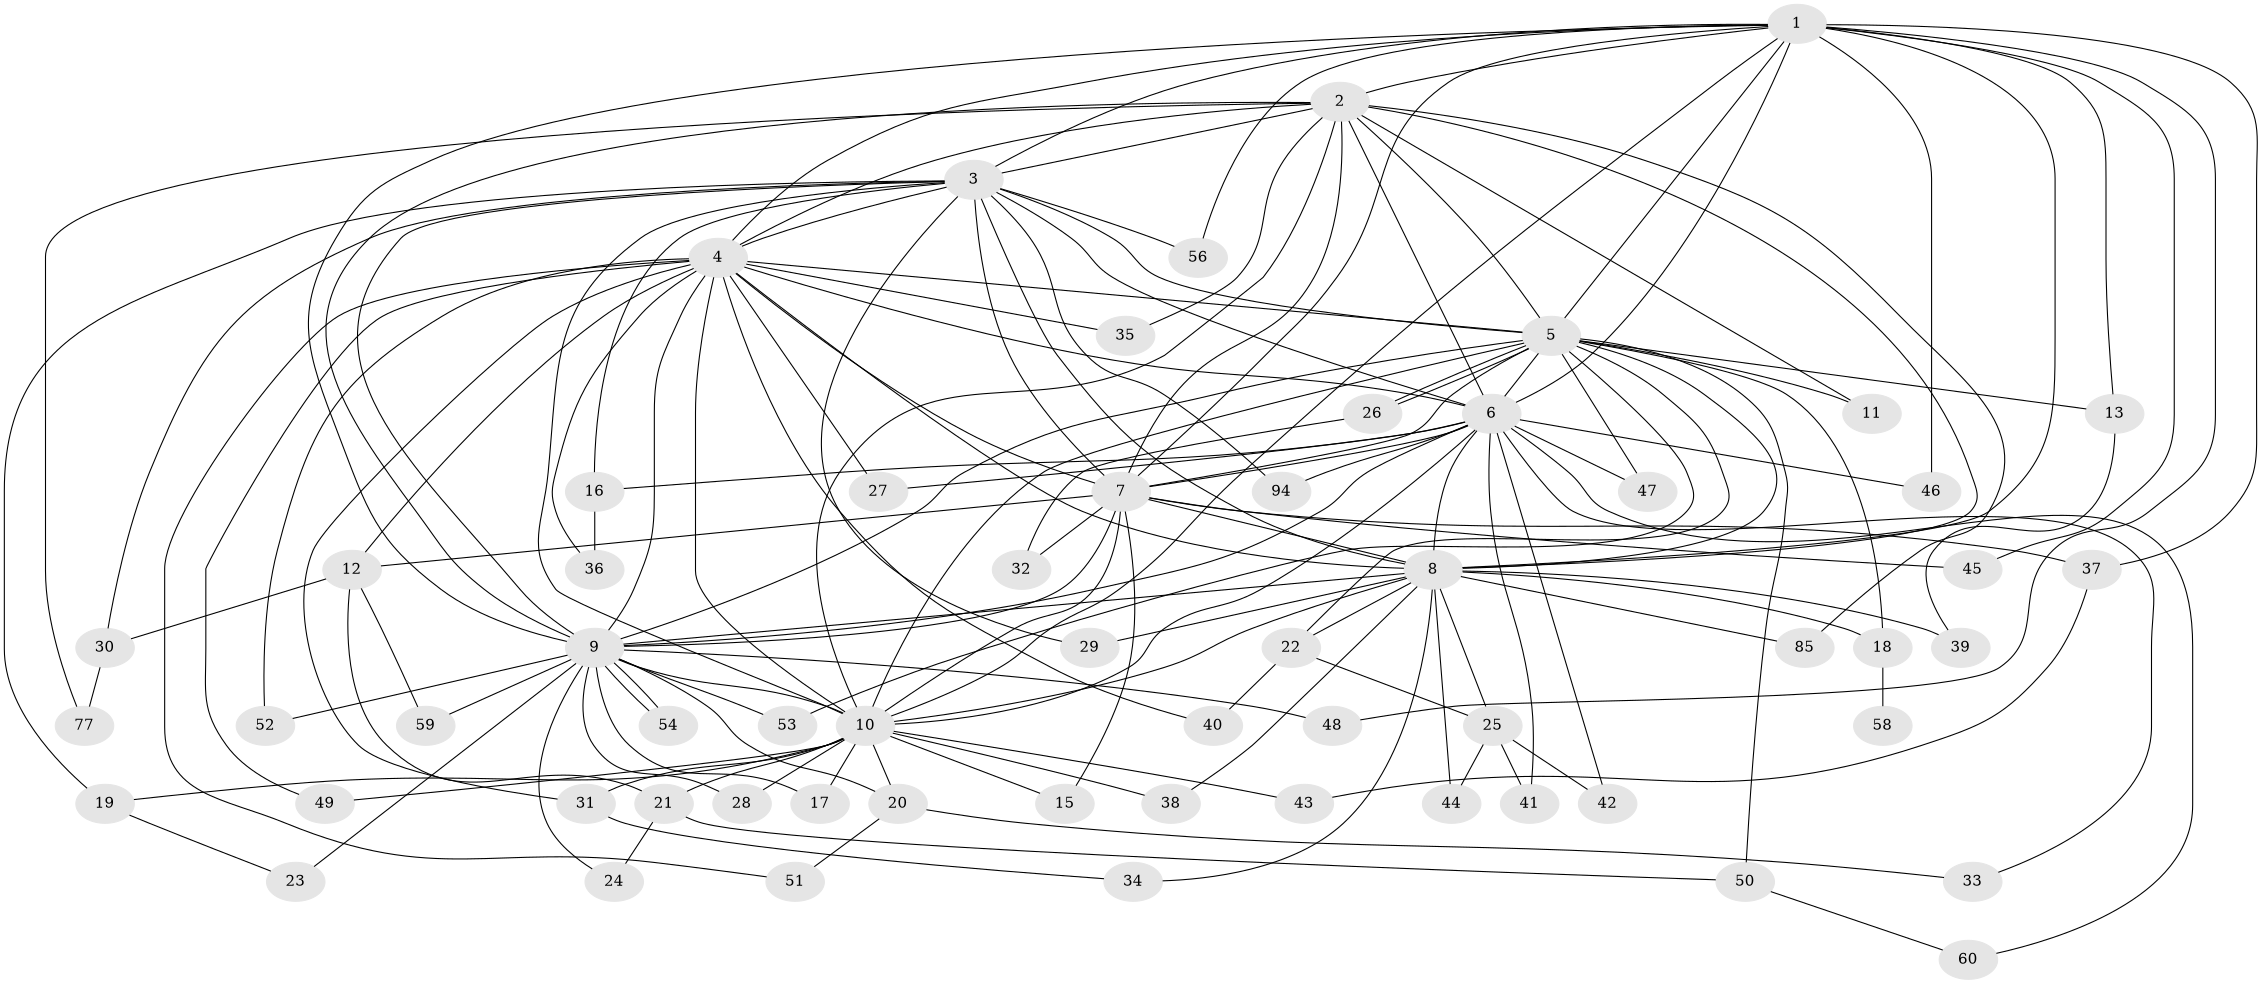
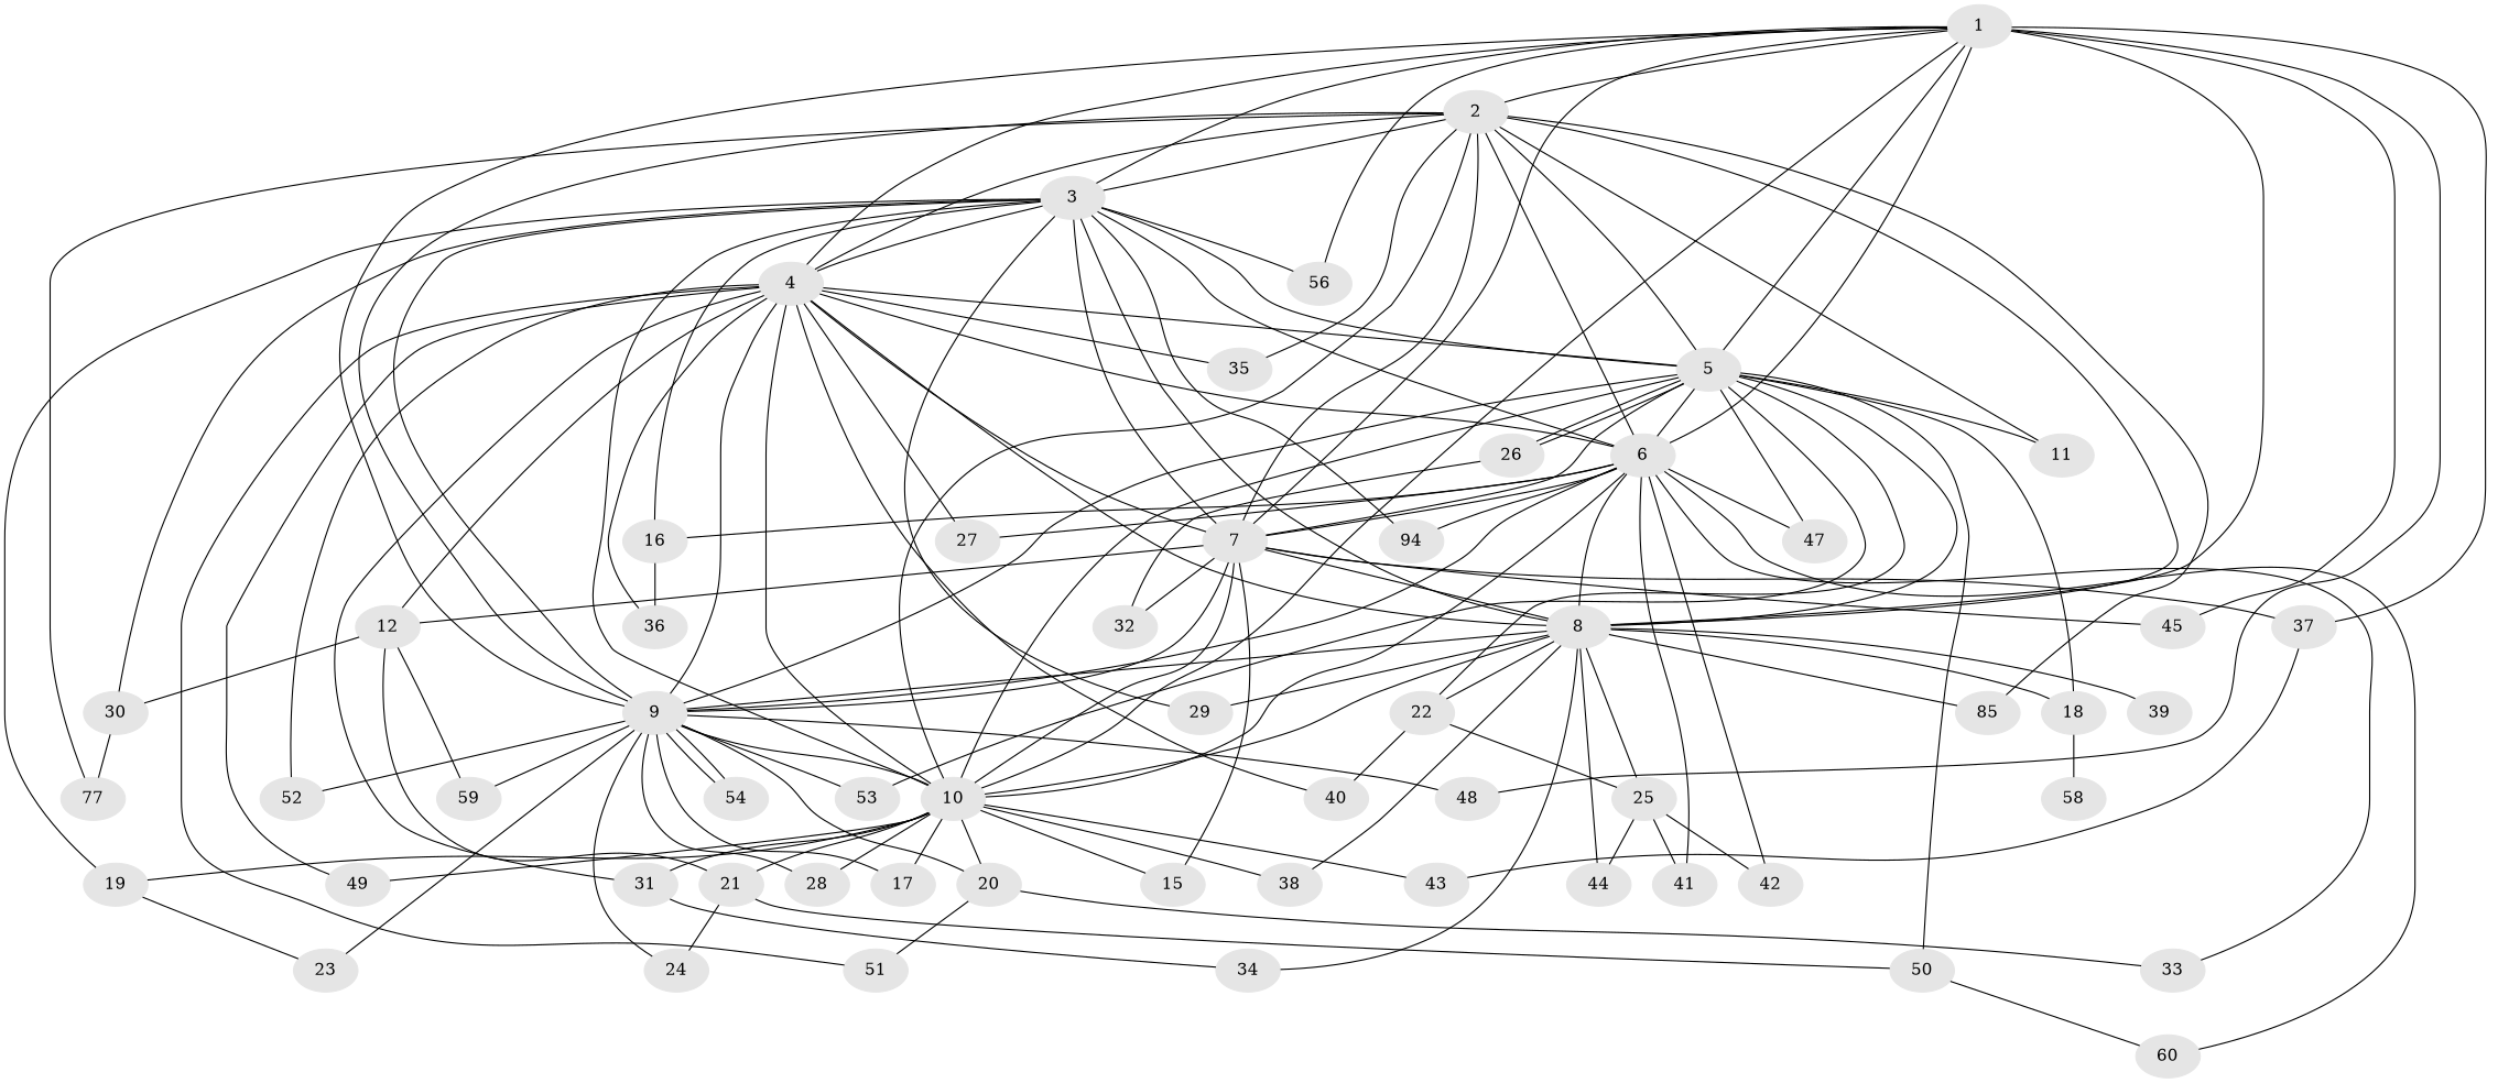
  graph {
    node [color=gray90 style=filled]
    1
    2
    3
    4
    5
    6
    7
    8
    9
    10
-   13
    37
    45
-   46
    48
    56
    11
    35
    n19 [label=85]
    n20 [label=77]
    n21 [label=94]
    16
    19
    29
    30
    12
    27
    31
    36
    40
    49
    51
    52
    18
    22
    26
    47
    50
    53
    33
    41
    42
    60
    15
    32
    25
    34
    38
    39
    44
    17
    20
    23
    24
    28
    54
    59
    21
    43
    58
    1 -- 2
    1 -- 3
    1 -- 4
    1 -- 5
    1 -- 6
    1 -- 7
    1 -- 8
    1 -- 9
    1 -- 10
-   1 -- 13
    1 -- 37
    1 -- 45
-   1 -- 46
    1 -- 48
    1 -- 56
    2 -- 3
    2 -- 4
    2 -- 5
    2 -- 6
    2 -- 7
    2 -- 8
    2 -- 9
    2 -- 10
    2 -- 11
    2 -- 35
    2 -- n19
    2 -- n20
    3 -- 4
    3 -- 5
    3 -- 6
    3 -- 7
    3 -- 8
    3 -- 9
    3 -- 10
    3 -- 56
    3 -- n21
    3 -- 16
    3 -- 19
    3 -- 29
    3 -- 30
    4 -- 5
    4 -- 6
    4 -- 7
    4 -- 8
    4 -- 9
    4 -- 10
    4 -- 35
    4 -- 12
    4 -- 27
    4 -- 31
    4 -- 36
    4 -- 40
    4 -- 49
    4 -- 51
    4 -- 52
    5 -- 6
    5 -- 7
    5 -- 8
    5 -- 9
    5 -- 10
-   5 -- 13
    5 -- 11
    5 -- 18
    5 -- 22
    5 -- 26
    5 -- 26
    5 -- 47
    5 -- 50
    5 -- 53
    6 -- 7
    6 -- 8
    6 -- 9
    6 -- 10
-   6 -- 46
    6 -- n21
    6 -- 16
    6 -- 27
    6 -- 47
    6 -- 33
    6 -- 41
    6 -- 42
    6 -- 60
    7 -- 8
    7 -- 9
    7 -- 10
    7 -- 37
    7 -- 45
    7 -- 12
    7 -- 15
    7 -- 32
    8 -- 9
    8 -- 10
    8 -- n19
    8 -- 29
    8 -- 18
    8 -- 22
    8 -- 25
    8 -- 34
    8 -- 38
    8 -- 39
    8 -- 44
    9 -- 10
    9 -- 48
    9 -- 52
    9 -- 53
    9 -- 17
    9 -- 20
    9 -- 23
    9 -- 24
    9 -- 28
    9 -- 54
    9 -- 54
    9 -- 59
    10 -- 19
    10 -- 31
    10 -- 49
    10 -- 15
    10 -- 38
    10 -- 17
    10 -- 20
    10 -- 28
    10 -- 21
    10 -- 43
-   13 -- 39
    37 -- 43
    16 -- 36
    19 -- 23
    30 -- n20
    12 -- 30
    12 -- 59
    12 -- 21
    31 -- 34
    18 -- 58
    22 -- 40
    22 -- 25
    26 -- 32
    50 -- 60
    25 -- 41
    25 -- 42
    25 -- 44
    20 -- 51
    20 -- 33
    21 -- 50
    21 -- 24
  }
